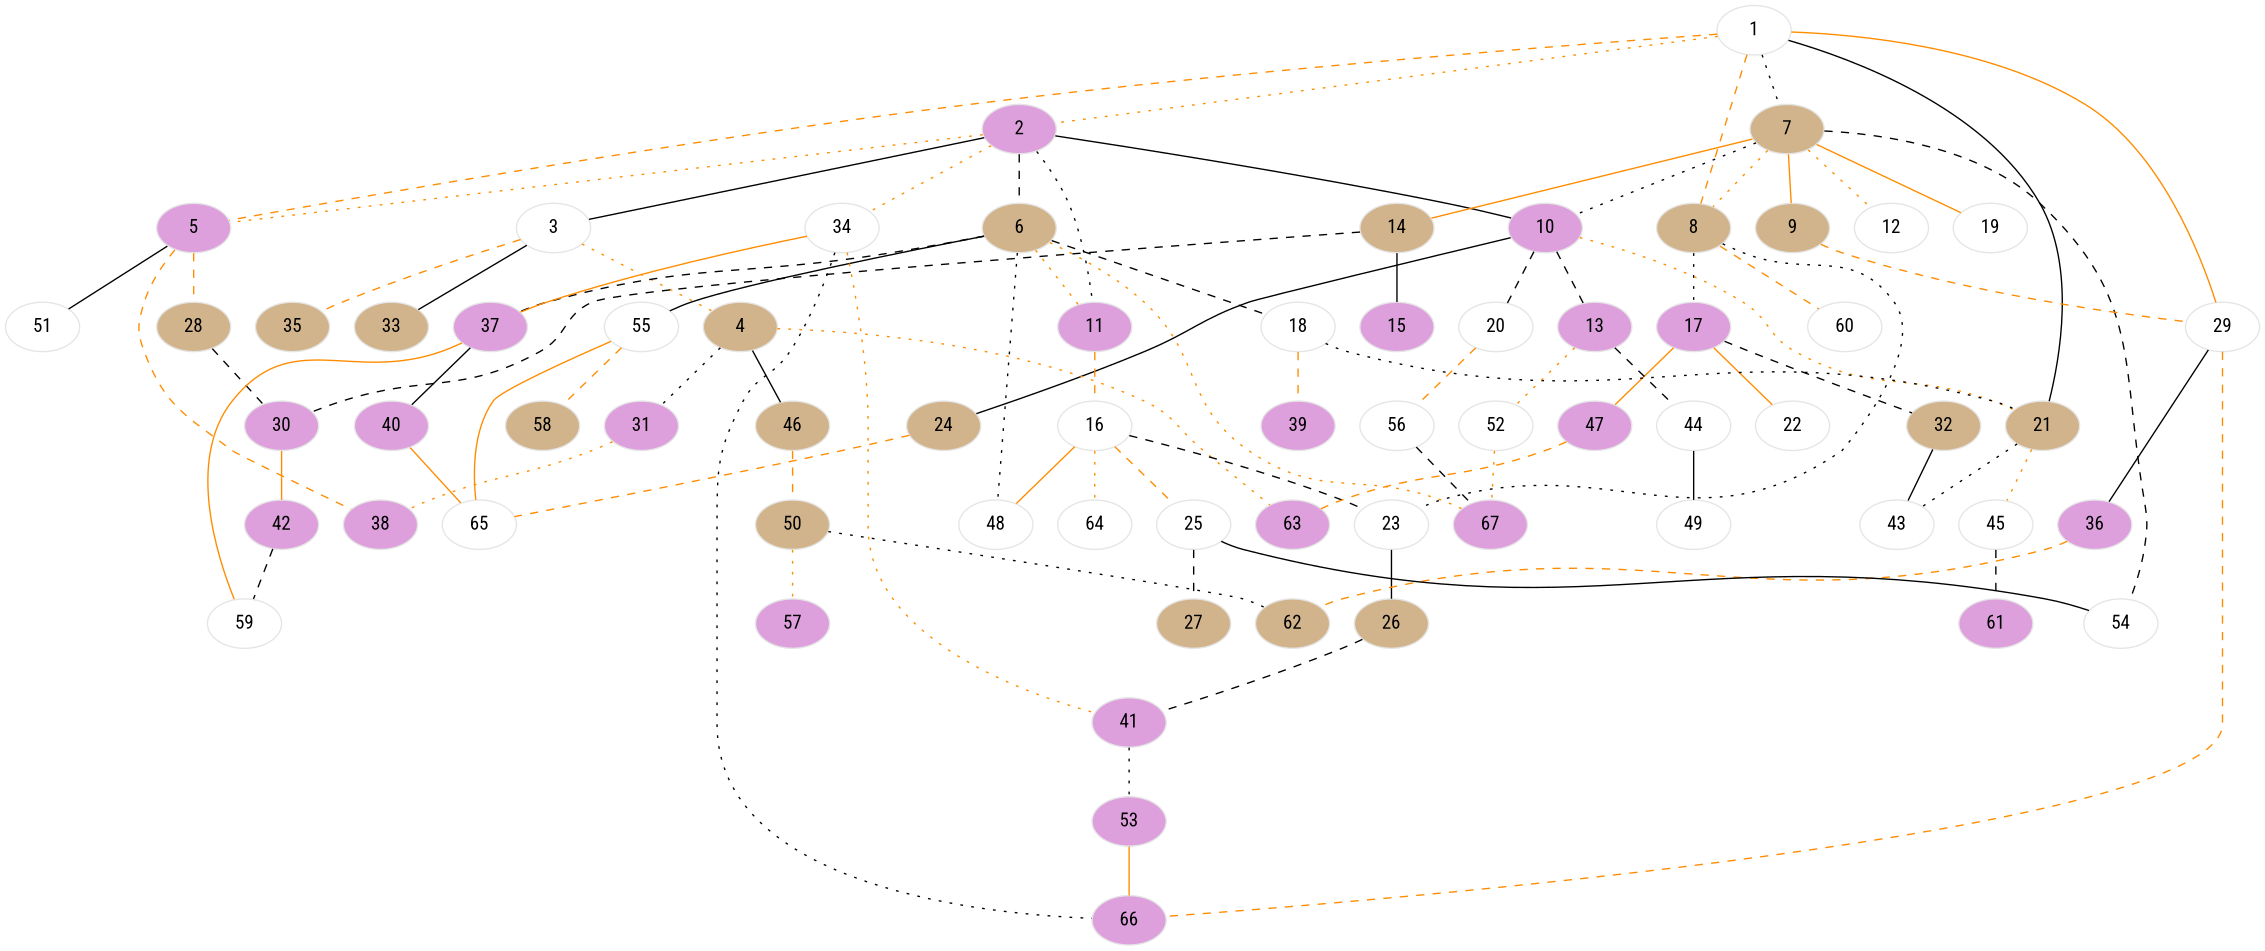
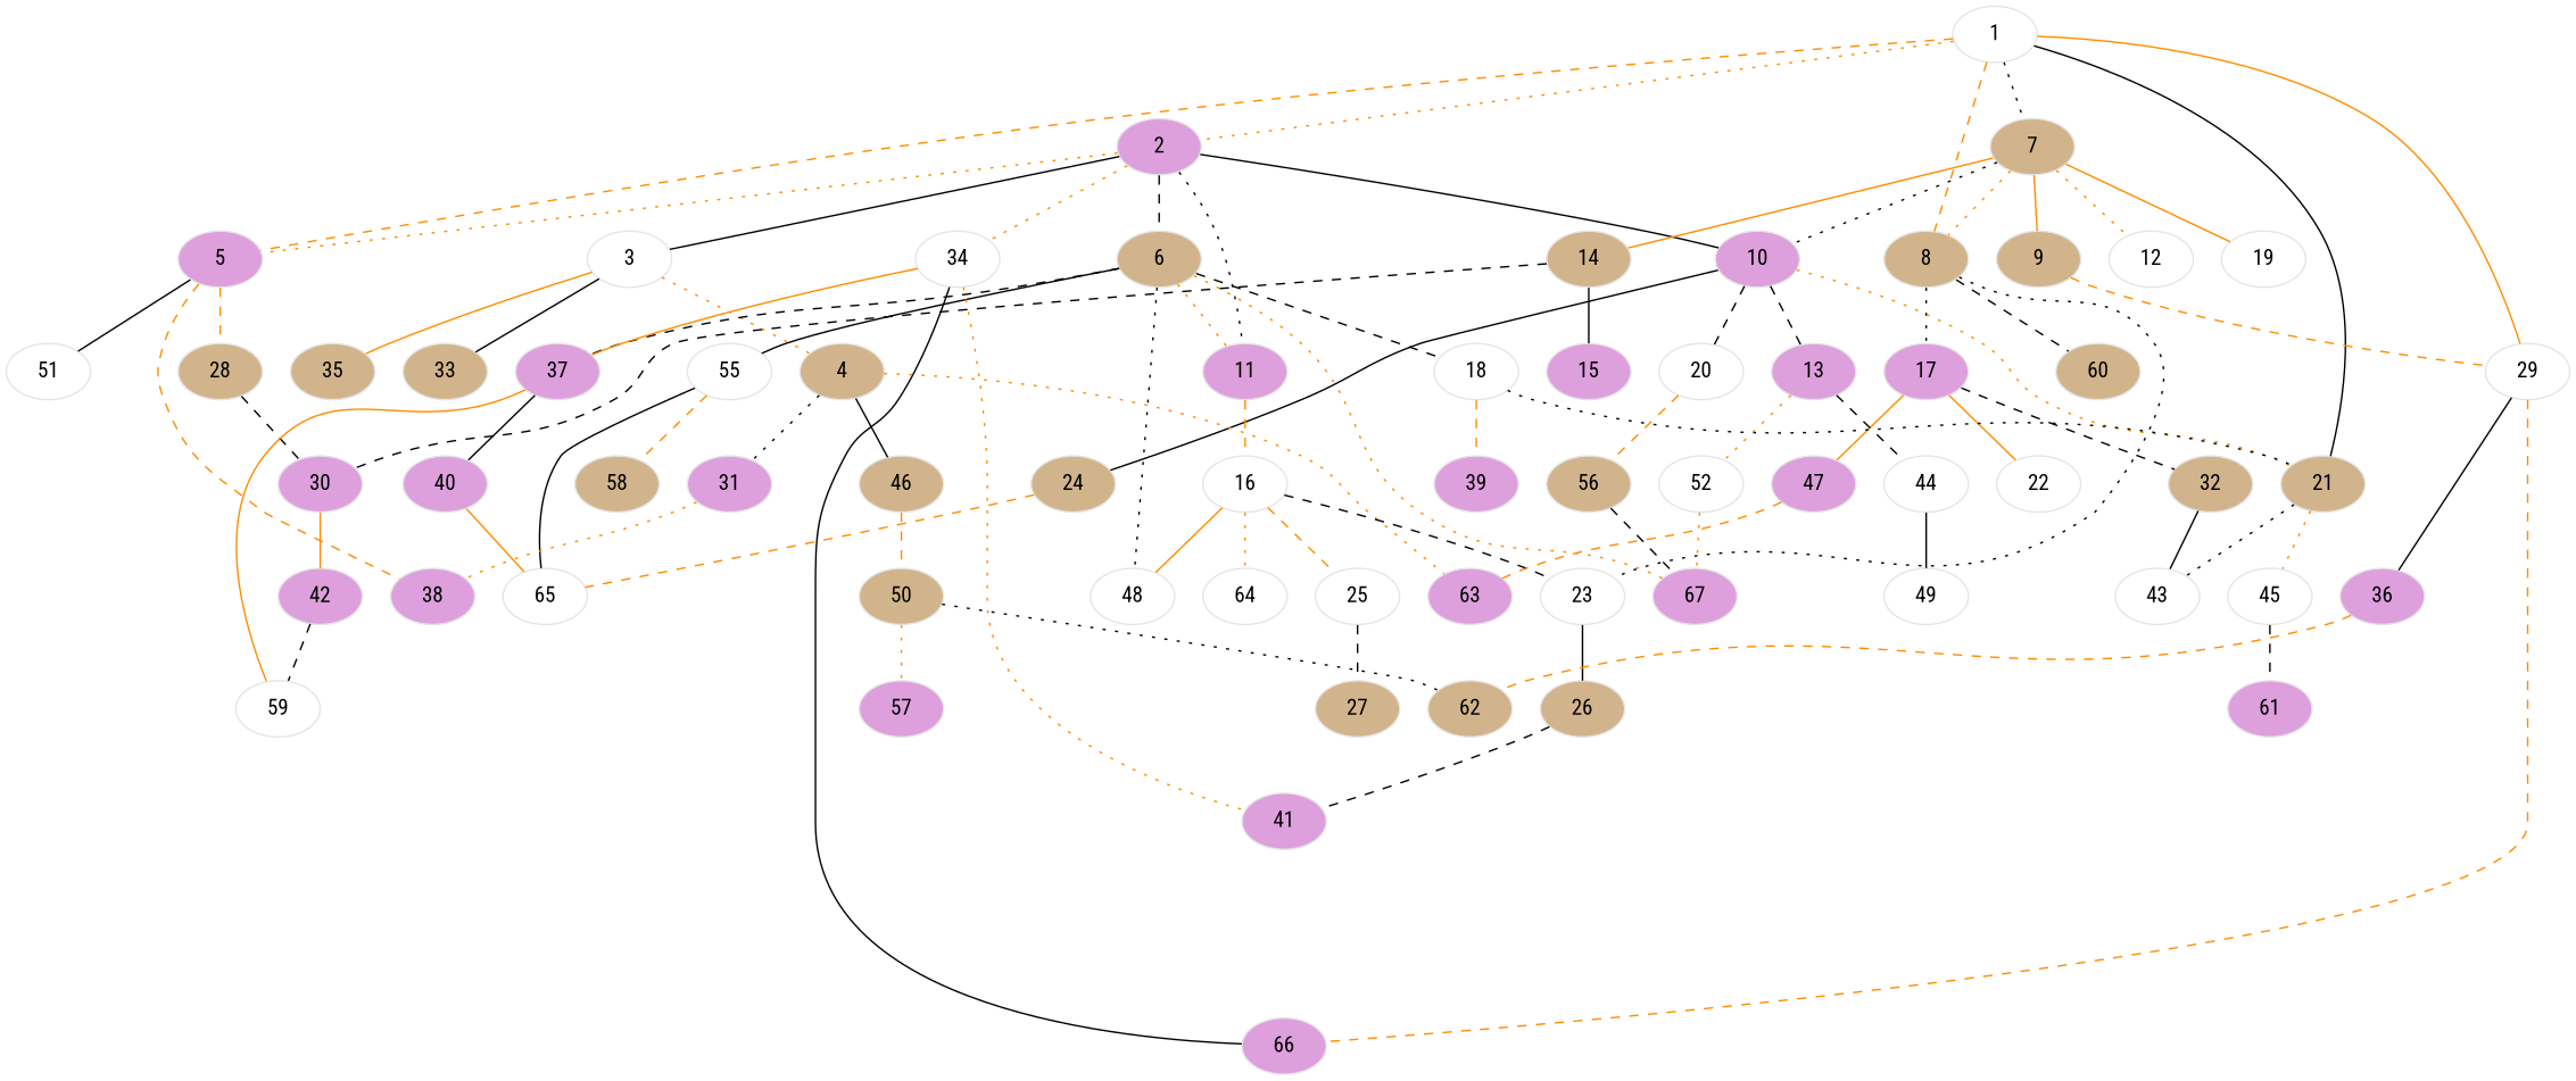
  graph {
    fontname="Roboto Condensed"
    node [color=gray90 fillcolor=white fontname="Roboto Condensed" style=filled]
    edge [color=darkorange fontname="Roboto Condensed" style=dashed]
    2 [fillcolor=plum]
    1
    5 [fillcolor=plum]
    7 [fillcolor=tan]
    8 [fillcolor=tan]
    21 [fillcolor=tan]
    29
    3
    6 [fillcolor=tan]
    10 [fillcolor=plum]
    11 [fillcolor=plum]
    34
    28 [fillcolor=tan]
    38 [fillcolor=plum]
    51
    9 [fillcolor=tan]
    12
    14 [fillcolor=tan]
    19
-   54
    17 [fillcolor=plum]
    23
-   60
+   60 [fillcolor=tan]
    43
    45
    36 [fillcolor=plum]
    66 [fillcolor=plum]
    4 [fillcolor=tan]
    33 [fillcolor=tan]
    35 [fillcolor=tan]
    18
    37 [fillcolor=plum]
    48
    55
    67 [fillcolor=plum]
    13 [fillcolor=plum]
    20
    24 [fillcolor=tan]
    16
    41 [fillcolor=plum]
    31 [fillcolor=plum]
    46 [fillcolor=tan]
    63 [fillcolor=plum]
    50 [fillcolor=tan]
    30 [fillcolor=plum]
    39 [fillcolor=plum]
    40 [fillcolor=plum]
    59
    65
    58 [fillcolor=tan]
    15 [fillcolor=plum]
    22
    32 [fillcolor=tan]
    47 [fillcolor=plum]
    26 [fillcolor=tan]
    44
    52
-   56
+   56 [fillcolor=tan]
    25
    64
    49
    42 [fillcolor=plum]
    27 [fillcolor=tan]
    61 [fillcolor=plum]
-   53 [fillcolor=plum]
    62 [fillcolor=tan]
    57 [fillcolor=plum]
    2 -- 5 [style=dotted]
    2 -- 3 [color=black style=solid]
    2 -- 6 [color=black]
    2 -- 10 [color=black style=solid]
    2 -- 11 [color=black style=dotted]
    2 -- 34 [style=dotted]
    1 -- 2 [style=dotted]
    1 -- 5
    1 -- 7 [color=black style=dotted]
    1 -- 8
    1 -- 21 [color=black style=solid]
    1 -- 29 [style=solid]
    5 -- 28
    5 -- 38
    5 -- 51 [color=black style=solid]
    7 -- 8 [style=dotted]
    7 -- 10 [color=black style=dotted]
    7 -- 9 [style=solid]
    7 -- 12 [style=dotted]
    7 -- 14 [style=solid]
    7 -- 19 [style=solid]
-   7 -- 54 [color=black]
    8 -- 17 [color=black style=dotted]
    8 -- 23 [color=black style=dotted]
-   8 -- 60
+   8 -- 60 [color=black]
    21 -- 43 [color=black style=dotted]
    21 -- 45 [style=dotted]
    29 -- 36 [color=black style=solid]
    29 -- 66
    3 -- 4 [style=dotted]
    3 -- 33 [color=black style=solid]
-   3 -- 35
+   3 -- 35 [style=solid]
    6 -- 11 [style=dotted]
    6 -- 18 [color=black]
    6 -- 37 [color=black]
    6 -- 48 [color=black style=dotted]
    6 -- 55 [color=black style=solid]
    6 -- 67 [style=dotted]
    10 -- 21 [style=dotted]
    10 -- 13 [color=black]
    10 -- 20 [color=black]
    10 -- 24 [color=black style=solid]
    11 -- 16
-   34 -- 66 [color=black style=dotted]
+   34 -- 66 [color=black style=solid]
    34 -- 37 [style=solid]
    34 -- 41 [style=dotted]
    28 -- 30 [color=black]
    9 -- 29
    14 -- 30 [color=black]
    14 -- 15 [color=black style=solid]
    17 -- 22 [style=solid]
    17 -- 32 [color=black]
    17 -- 47 [style=solid]
    23 -- 26 [color=black style=solid]
    45 -- 61 [color=black]
    36 -- 62
    4 -- 31 [color=black style=dotted]
    4 -- 46 [color=black style=solid]
    4 -- 63 [style=dotted]
    18 -- 21 [color=black style=dotted]
    18 -- 39
    37 -- 40 [color=black style=solid]
    37 -- 59 [style=solid]
-   55 -- 65 [style=solid]
+   55 -- 65 [color=black style=solid]
    55 -- 58
    13 -- 44 [color=black]
    13 -- 52 [style=dotted]
    20 -- 56
    24 -- 65
    16 -- 23 [color=black]
    16 -- 48 [style=solid]
    16 -- 25
    16 -- 64 [style=dotted]
-   41 -- 53 [color=black style=dotted]
    31 -- 38 [style=dotted]
    46 -- 50
    50 -- 62 [color=black style=dotted]
    50 -- 57 [style=dotted]
    30 -- 42 [style=solid]
    40 -- 65 [style=solid]
    32 -- 43 [color=black style=solid]
    47 -- 63
    26 -- 41 [color=black]
    44 -- 49 [color=black style=solid]
    52 -- 67 [style=dotted]
    56 -- 67 [color=black]
-   25 -- 54 [color=black style=solid]
    25 -- 27 [color=black]
    42 -- 59 [color=black]
-   53 -- 66 [style=solid]
  }
